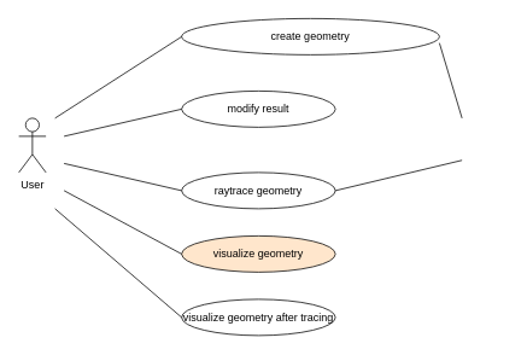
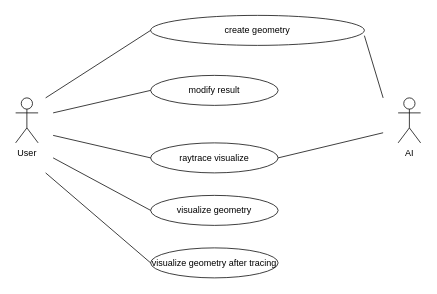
  <mxCell id="0" />
  <mxCell id="1" parent="0" />
  <mxCell id="2" value="create geometry" style="ellipse;whiteSpace=wrap;html=1;" parent="1" vertex="1"><mxGeometry x="200" y="20" width="285" height="40" as="geometry" /></mxCell>
  <mxCell id="3" value="User" style="shape=umlActor;verticalLabelPosition=bottom;verticalAlign=top;html=1;outlineConnect=0;" parent="1" vertex="1"><mxGeometry x="20" y="130" width="30" height="60" as="geometry" /></mxCell>
  <mxCell id="4" value="modify result" style="ellipse;whiteSpace=wrap;html=1;" parent="1" vertex="1"><mxGeometry x="200" y="100" width="170" height="40" as="geometry" /></mxCell>
- <mxCell id="5" value="raytrace geometry" style="ellipse;whiteSpace=wrap;html=1;" parent="1" vertex="1"><mxGeometry x="200" y="190" width="170" height="40" as="geometry" /></mxCell>
- <mxCell id="6" value="&lt;div&gt;visualize geometry&lt;/div&gt;" style="ellipse;whiteSpace=wrap;html=1;fillColor=#ffe6cc;" parent="1" vertex="1"><mxGeometry x="200" y="260" width="170" height="40" as="geometry" /></mxCell>
+ <mxCell id="5" value="raytrace visualize" style="ellipse;whiteSpace=wrap;html=1;" parent="1" vertex="1"><mxGeometry x="200" y="190" width="170" height="40" as="geometry" /></mxCell>
+ <mxCell id="6" value="&lt;div&gt;visualize geometry&lt;/div&gt;" style="ellipse;whiteSpace=wrap;html=1;" parent="1" vertex="1"><mxGeometry x="200" y="260" width="170" height="40" as="geometry" /></mxCell>
  <mxCell id="7" value="visualize geometry after tracing" style="ellipse;whiteSpace=wrap;html=1;" parent="1" vertex="1"><mxGeometry x="200" y="330" width="170" height="40" as="geometry" /></mxCell>
  <mxCell id="8" value="" style="endArrow=none;html=1;entryX=0;entryY=0.5;entryDx=0;entryDy=0;" parent="1" target="2" edge="1"><mxGeometry width="50" height="50" relative="1" as="geometry"><mxPoint x="60" y="130" as="sourcePoint" /><mxPoint x="150" y="60" as="targetPoint" /></mxGeometry></mxCell>
  <mxCell id="9" value="" style="endArrow=none;html=1;entryX=0;entryY=0.5;entryDx=0;entryDy=0;" parent="1" edge="1"><mxGeometry width="50" height="50" relative="1" as="geometry"><mxPoint x="70" y="150" as="sourcePoint" /><mxPoint x="200" y="120" as="targetPoint" /></mxGeometry></mxCell>
  <mxCell id="10" value="" style="endArrow=none;html=1;entryX=0;entryY=0.5;entryDx=0;entryDy=0;" parent="1" edge="1"><mxGeometry width="50" height="50" relative="1" as="geometry"><mxPoint x="70" y="180" as="sourcePoint" /><mxPoint x="200" y="210" as="targetPoint" /></mxGeometry></mxCell>
  <mxCell id="11" value="" style="endArrow=none;html=1;entryX=0;entryY=0.5;entryDx=0;entryDy=0;" parent="1" edge="1"><mxGeometry width="50" height="50" relative="1" as="geometry"><mxPoint x="70" y="210" as="sourcePoint" /><mxPoint x="200" y="280" as="targetPoint" /></mxGeometry></mxCell>
  <mxCell id="12" value="" style="endArrow=none;html=1;entryX=0;entryY=0.5;entryDx=0;entryDy=0;" parent="1" edge="1"><mxGeometry width="50" height="50" relative="1" as="geometry"><mxPoint x="60" y="230" as="sourcePoint" /><mxPoint x="200" y="350" as="targetPoint" /></mxGeometry></mxCell>
+ <mxCell id="13" value="&lt;div&gt;AI&lt;/div&gt;" style="shape=umlActor;verticalLabelPosition=bottom;verticalAlign=top;html=1;outlineConnect=0;" vertex="1" parent="1"><mxGeometry x="530" y="130" width="30" height="60" as="geometry" /></mxCell>
  <mxCell id="14" value="" style="endArrow=none;html=1;entryX=1;entryY=0.675;entryDx=0;entryDy=0;entryPerimeter=0;" edge="1" parent="1" target="2"><mxGeometry width="50" height="50" relative="1" as="geometry"><mxPoint x="510" y="130" as="sourcePoint" /><mxPoint x="650" y="40" as="targetPoint" /></mxGeometry></mxCell>
  <mxCell id="15" value="" style="endArrow=none;html=1;entryX=1;entryY=0.5;entryDx=0;entryDy=0;" edge="1" parent="1" target="5"><mxGeometry width="50" height="50" relative="1" as="geometry"><mxPoint x="510" y="176.5" as="sourcePoint" /><mxPoint x="370" y="143.5" as="targetPoint" /></mxGeometry></mxCell>
